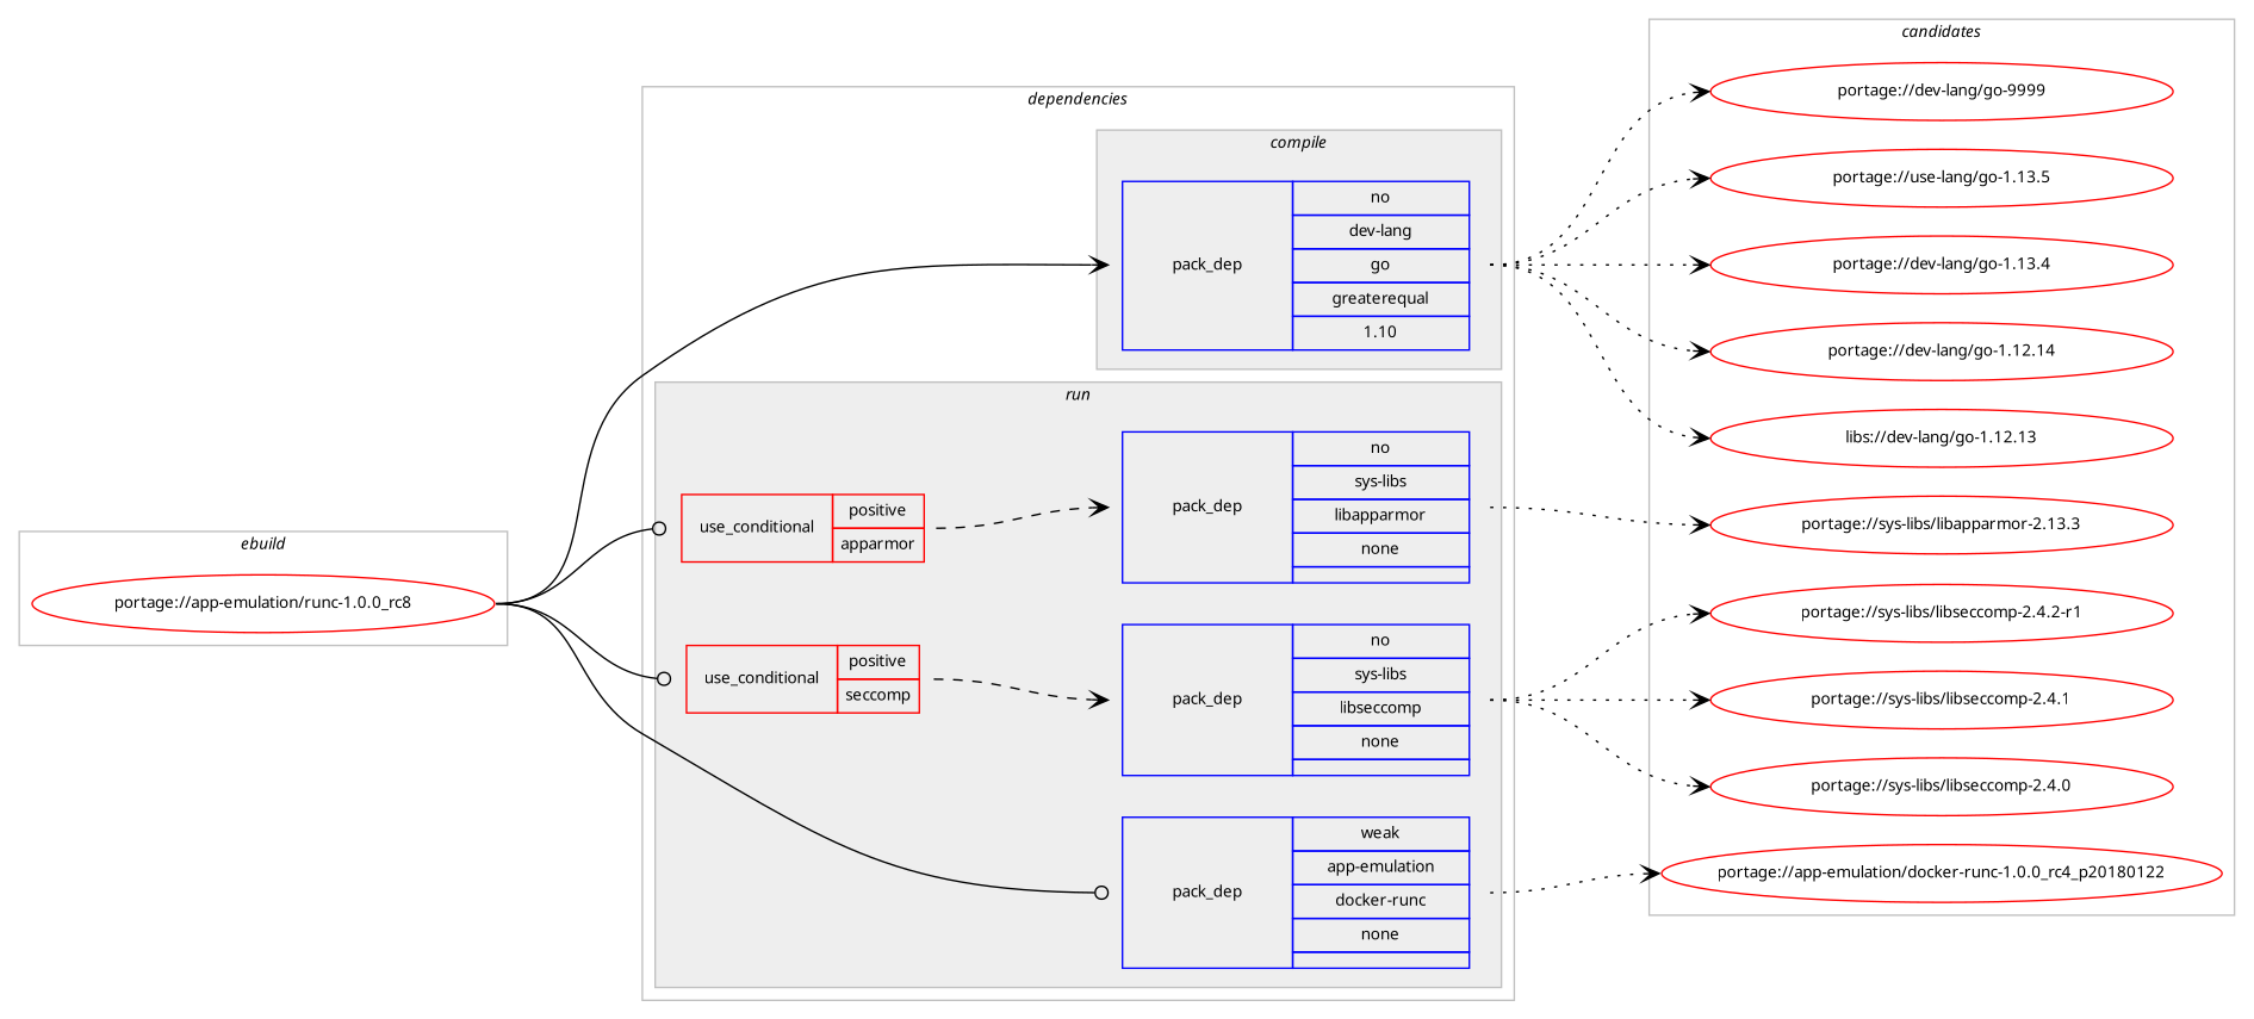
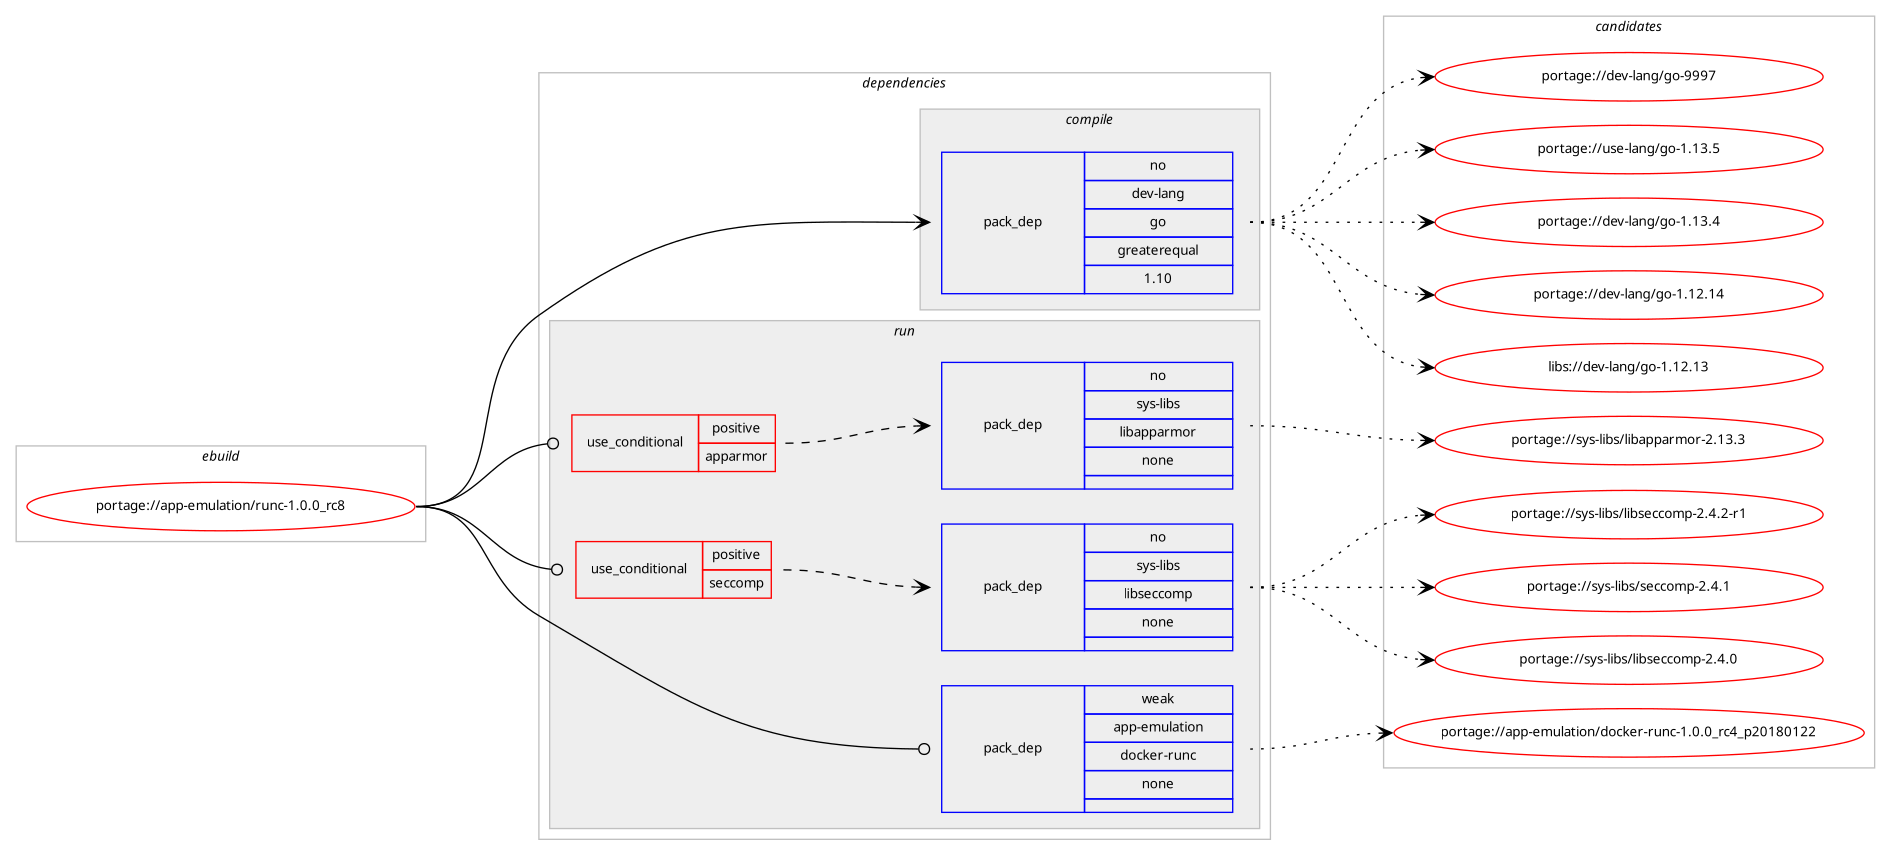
  digraph {
    compound=true
    concentrate=true
    fontname="Noto Sans"
    fontsize=10
    newrank=true
    rankdir=LR
    ranksep=1.5
    node [color=red fontname="Noto Sans" fontsize=10]
    edge [arrowhead=vee fontname="Noto Sans" headport=w style=dotted tailport=e weight=100]
    n1 [label="portage://app-emulation/runc-1.0.0_rc8" width=4]
    n2 [color=blue label=<<TABLE BORDER="0" CELLBORDER="1" CELLSPACING="0" CELLPADDING="4" WIDTH="220"><TR><TD ROWSPAN="6" CELLPADDING="30">pack_dep</TD></TR><TR><TD WIDTH="110">no</TD></TR><TR><TD>dev-lang</TD></TR><TR><TD>go</TD></TR><TR><TD>greaterequal</TD></TR><TR><TD>1.10</TD></TR></TABLE>> shape=none]
    n3 [color=blue label=<<TABLE BORDER="0" CELLBORDER="1" CELLSPACING="0" CELLPADDING="4" WIDTH="220"><TR><TD ROWSPAN="6" CELLPADDING="30">pack_dep</TD></TR><TR><TD WIDTH="110">no</TD></TR><TR><TD>sys-libs</TD></TR><TR><TD>libapparmor</TD></TR><TR><TD>none</TD></TR><TR><TD></TD></TR></TABLE>> shape=none]
    n4 [label=<<TABLE BORDER="0" CELLBORDER="1" CELLSPACING="0" CELLPADDING="4"><TR><TD ROWSPAN="3" CELLPADDING="10">use_conditional</TD></TR><TR><TD>positive</TD></TR><TR><TD>apparmor</TD></TR></TABLE>> shape=none]
    n5 [color=blue label=<<TABLE BORDER="0" CELLBORDER="1" CELLSPACING="0" CELLPADDING="4" WIDTH="220"><TR><TD ROWSPAN="6" CELLPADDING="30">pack_dep</TD></TR><TR><TD WIDTH="110">no</TD></TR><TR><TD>sys-libs</TD></TR><TR><TD>libseccomp</TD></TR><TR><TD>none</TD></TR><TR><TD></TD></TR></TABLE>> shape=none]
    n6 [label=<<TABLE BORDER="0" CELLBORDER="1" CELLSPACING="0" CELLPADDING="4"><TR><TD ROWSPAN="3" CELLPADDING="10">use_conditional</TD></TR><TR><TD>positive</TD></TR><TR><TD>seccomp</TD></TR></TABLE>> shape=none]
    n7 [color=blue label=<<TABLE BORDER="0" CELLBORDER="1" CELLSPACING="0" CELLPADDING="4" WIDTH="220"><TR><TD ROWSPAN="6" CELLPADDING="30">pack_dep</TD></TR><TR><TD WIDTH="110">weak</TD></TR><TR><TD>app-emulation</TD></TR><TR><TD>docker-runc</TD></TR><TR><TD>none</TD></TR><TR><TD></TD></TR></TABLE>> shape=none]
-   n8 [label="portage://dev-lang/go-9999" width=4]
+   n8 [label="portage://dev-lang/go-9997" width=4]
    n9 [label="portage://use-lang/go-1.13.5" width=4]
    n10 [label="portage://dev-lang/go-1.13.4" width=4]
    n11 [label="portage://dev-lang/go-1.12.14" width=4]
    n12 [label="libs://dev-lang/go-1.12.13" width=4]
    n13 [label="portage://sys-libs/libapparmor-2.13.3" width=4]
    n14 [label="portage://sys-libs/libseccomp-2.4.2-r1" width=4]
-   n15 [label="portage://sys-libs/libseccomp-2.4.1" width=4]
+   n15 [label="portage://sys-libs/seccomp-2.4.1" width=4]
    n16 [label="portage://sys-libs/libseccomp-2.4.0" width=4]
    n17 [label="portage://app-emulation/docker-runc-1.0.0_rc4_p20180122" width=4]
    subgraph cluster_1 {
      color=gray
      label=<<i>ebuild</i>>
      rank=same
      n1
    }
    subgraph cluster_2 {
      color=gray
      label=<<i>dependencies</i>>
      subgraph cluster_3 {
        color=gray
        fillcolor="#eeeeee"
        label=<<i>compile</i>>
        style=filled
        subgraph sub_4 {
          color=gray
          fillcolor="#eeeeee"
          label=<<i>compile</i>>
          style=filled
          n2
        }
      }
      subgraph cluster_5 {
        color=gray
        fillcolor="#eeeeee"
        label=<<i>compile and run</i>>
        style=filled
      }
      subgraph cluster_6 {
        color=gray
        fillcolor="#eeeeee"
        label=<<i>run</i>>
        style=filled
        subgraph sub_7 {
          color=gray
          fillcolor="#eeeeee"
          label=<<i>run</i>>
          style=filled
          n4
          subgraph sub_8 {
            color=gray
            fillcolor="#eeeeee"
            label=<<i>run</i>>
            style=filled
            n3
          }
        }
        subgraph sub_9 {
          color=gray
          fillcolor="#eeeeee"
          label=<<i>run</i>>
          style=filled
          n6
          subgraph sub_10 {
            color=gray
            fillcolor="#eeeeee"
            label=<<i>run</i>>
            style=filled
            n5
          }
        }
        subgraph sub_11 {
          color=gray
          fillcolor="#eeeeee"
          label=<<i>run</i>>
          style=filled
          n7
        }
      }
    }
    subgraph cluster_12 {
      color=gray
      label=<<i>candidates</i>>
      rank=same
      subgraph sub_13 {
        color=black
        label=<<i>candidates</i>>
        nodesep=1
        rank=same
        n8
        n9
        n10
        n11
        n12
      }
      subgraph sub_14 {
        color=black
        label=<<i>candidates</i>>
        nodesep=1
        rank=same
        n13
      }
      subgraph sub_15 {
        color=black
        label=<<i>candidates</i>>
        nodesep=1
        rank=same
        n14
        n15
        n16
      }
      subgraph sub_16 {
        color=black
        label=<<i>candidates</i>>
        nodesep=1
        rank=same
        n17
      }
    }
    n1 -> n2 [style=solid weight=20]
    n1 -> n4 [arrowhead=odot style=solid weight=20]
    n1 -> n6 [arrowhead=odot style=solid weight=20]
    n1 -> n7 [arrowhead=odot style=solid weight=20]
    n2 -> n8
    n2 -> n9
    n2 -> n10
    n2 -> n11
    n2 -> n12
    n3 -> n13
    n4 -> n3 [style=dashed weight=20]
    n5 -> n14
    n5 -> n15
    n5 -> n16
    n6 -> n5 [style=dashed weight=20]
    n7 -> n17
  }
